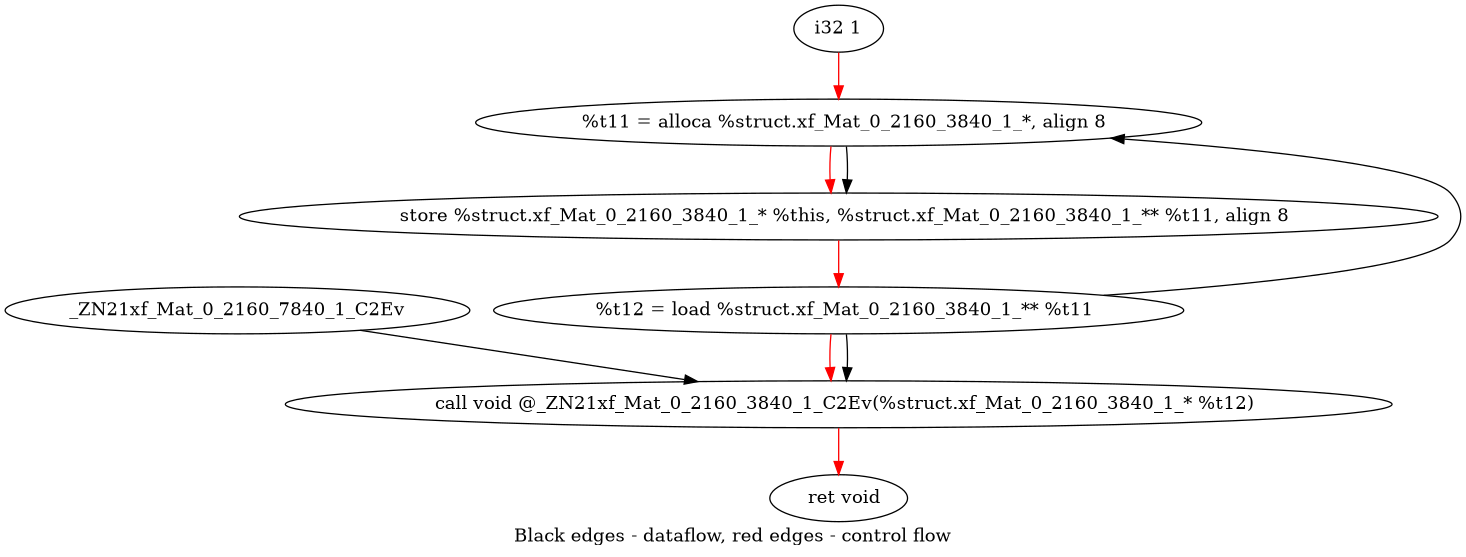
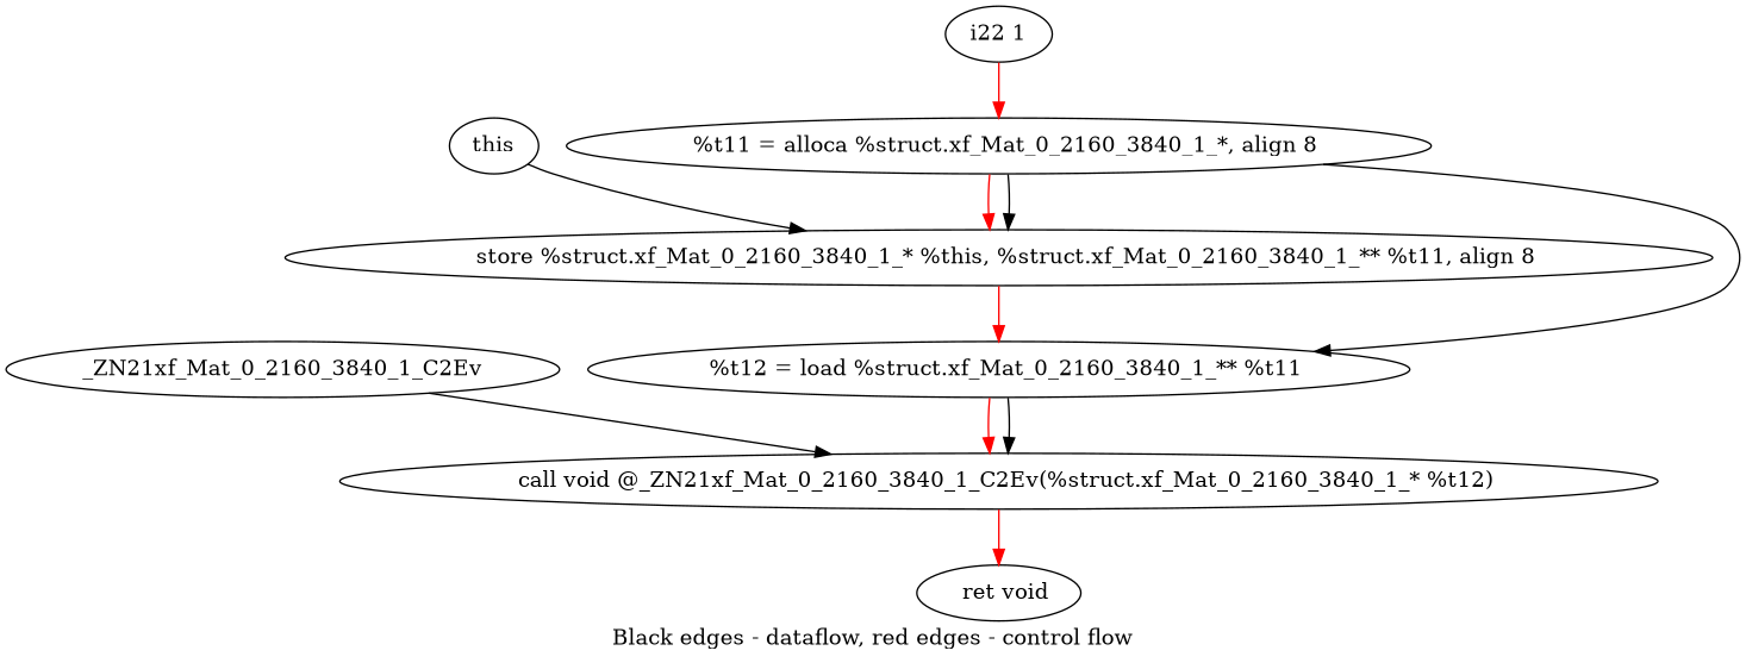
  digraph {
    compound=true
    label="Black edges - dataflow, red edges - control flow"
    n1 [label="  %t11 = alloca %struct.xf_Mat_0_2160_3840_1_*, align 8"]
    n2 [label="  store %struct.xf_Mat_0_2160_3840_1_* %this, %struct.xf_Mat_0_2160_3840_1_** %t11, align 8"]
    n3 [label="  %t12 = load %struct.xf_Mat_0_2160_3840_1_** %t11"]
    n4 [label="  call void @_ZN21xf_Mat_0_2160_3840_1_C2Ev(%struct.xf_Mat_0_2160_3840_1_* %t12)"]
    n5 [label="  ret void"]
-   "i32 1"
-   _ZN21xf_Mat_0_2160_3840_1_C2Ev [label=_ZN21xf_Mat_0_2160_7840_1_C2Ev]
+   "i32 1" [label="i22 1"]
+   this
+   _ZN21xf_Mat_0_2160_3840_1_C2Ev
    n1 -> n2 [color=red weight=2]
    n1 -> n2
-   n3 -> n1
+   n1 -> n3
    n2 -> n3 [color=red weight=2]
    n3 -> n4 [color=red weight=2]
    n3 -> n4
    n4 -> n5 [color=red weight=2]
    "i32 1" -> n1 [color=red]
+   this -> n2
    _ZN21xf_Mat_0_2160_3840_1_C2Ev -> n4
  }
